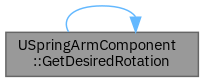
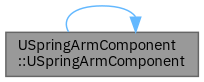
  digraph {
    rankdir=LR
    fontname="IBM Plex Sans"
-   n1 [color=gray40 fillcolor=grey60 fontcolor=black fontname="IBM Plex Sans" fontsize=10 height=0.2 label="USpringArmComponent\l::GetDesiredRotation" shape=box style=filled width=0.4]
+   n1 [color=gray40 fillcolor=grey60 fontcolor=black fontname="IBM Plex Sans" fontsize=10 height=0.2 label="USpringArmComponent\l::USpringArmComponent" shape=box style=filled width=0.4]
    n1 -> n1 [color=steelblue1 fontname="IBM Plex Sans" fontsize=10 labelfontname=Helvetica labelfontsize=10 style=solid]
  }
